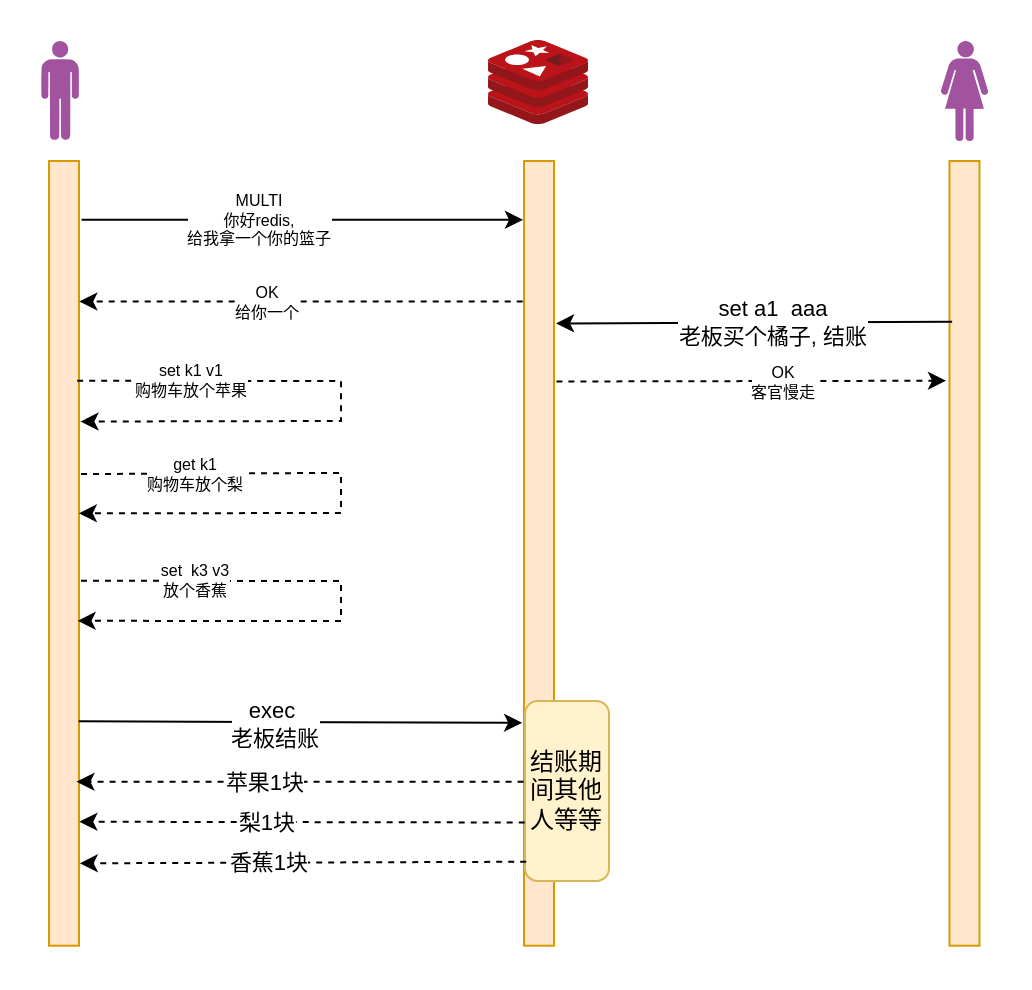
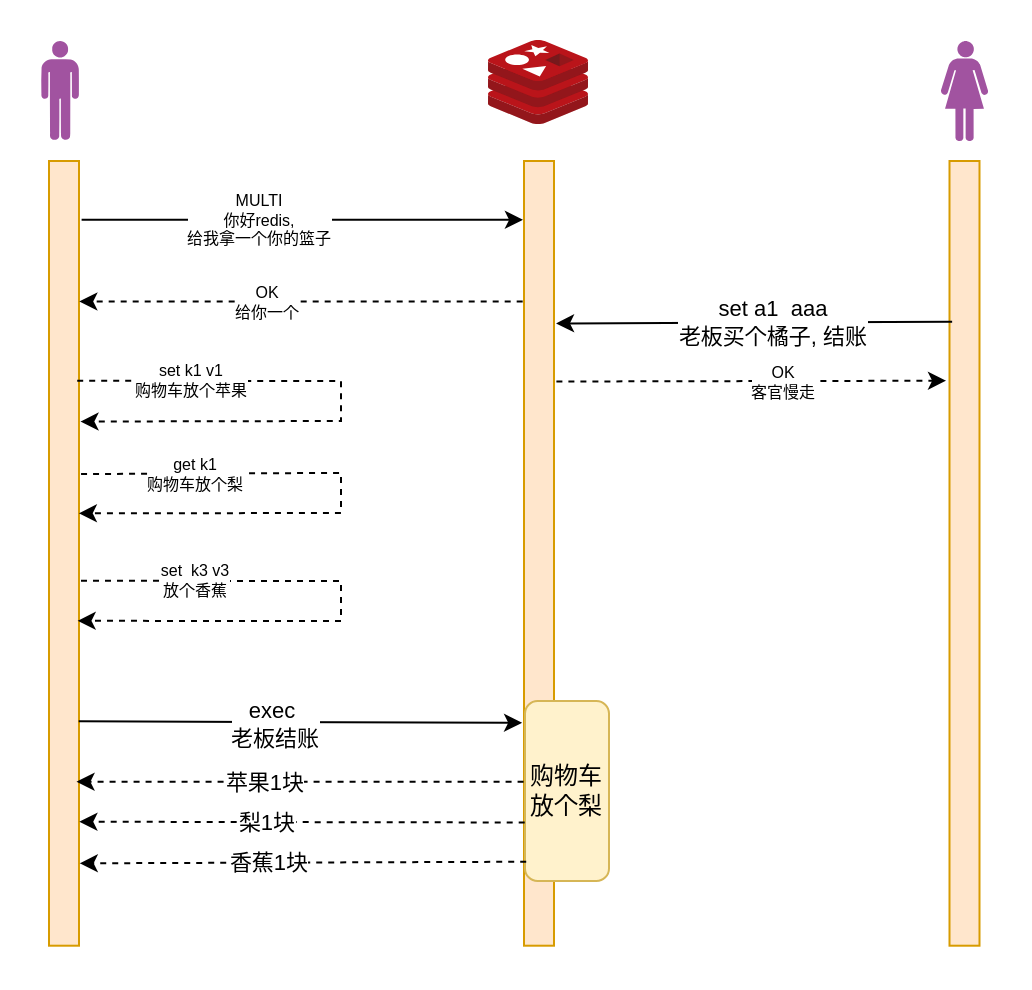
  <mxCell id="0" />
  <mxCell id="1" parent="0" />
  <mxCell id="2" value="" style="group;fontSize=8;" vertex="1" connectable="0" parent="1"><mxGeometry x="20" y="20" width="19" height="452.35" as="geometry" /></mxCell>
  <mxCell id="3" value="" style="verticalLabelPosition=bottom;sketch=0;html=1;fillColor=#A153A0;verticalAlign=top;align=center;pointerEvents=1;shape=mxgraph.cisco_safe.design.actor_2;fontSize=8;" vertex="1" parent="2"><mxGeometry width="19" height="50" as="geometry" /></mxCell>
  <mxCell id="4" value="" style="rounded=0;whiteSpace=wrap;html=1;fillColor=#ffe6cc;strokeColor=#d79b00;fontSize=8;" vertex="1" parent="2"><mxGeometry x="4" y="59.997" width="15" height="392.353" as="geometry" /></mxCell>
  <mxCell id="5" value="" style="endArrow=classic;html=1;rounded=0;dashed=1;fontSize=8;exitX=1.069;exitY=0.399;exitDx=0;exitDy=0;exitPerimeter=0;entryX=0.994;entryY=0.449;entryDx=0;entryDy=0;entryPerimeter=0;" edge="1" parent="2" source="4" target="4"><mxGeometry width="50" height="50" relative="1" as="geometry"><mxPoint x="19" y="216.18" as="sourcePoint" /><mxPoint x="20" y="236.18" as="targetPoint" /><Array as="points"><mxPoint x="80" y="216.18" /><mxPoint x="150" y="216" /><mxPoint x="150" y="236" /></Array></mxGeometry></mxCell>
  <mxCell id="6" value="get k1&lt;br&gt;购物车放个梨" style="edgeLabel;html=1;align=center;verticalAlign=middle;resizable=0;points=[];fontSize=8;" vertex="1" connectable="0" parent="5"><mxGeometry x="-0.603" relative="1" as="geometry"><mxPoint as="offset" /></mxGeometry></mxCell>
  <mxCell id="7" value="" style="endArrow=classic;html=1;rounded=0;dashed=1;fontSize=8;exitX=1.067;exitY=0.535;exitDx=0;exitDy=0;exitPerimeter=0;entryX=0.954;entryY=0.586;entryDx=0;entryDy=0;entryPerimeter=0;" edge="1" parent="2" source="4" target="4"><mxGeometry width="50" height="50" relative="1" as="geometry"><mxPoint x="19" y="270" as="sourcePoint" /><mxPoint x="20" y="290" as="targetPoint" /><Array as="points"><mxPoint x="150" y="270" /><mxPoint x="150" y="290" /></Array></mxGeometry></mxCell>
  <mxCell id="8" value="set&amp;nbsp; k3 v3&lt;br&gt;放个香蕉" style="edgeLabel;html=1;align=center;verticalAlign=middle;resizable=0;points=[];fontSize=8;" vertex="1" connectable="0" parent="7"><mxGeometry x="-0.603" relative="1" as="geometry"><mxPoint as="offset" /></mxGeometry></mxCell>
  <mxCell id="9" value="" style="endArrow=classic;html=1;rounded=0;dashed=1;fontSize=8;entryX=1.049;entryY=0.332;entryDx=0;entryDy=0;entryPerimeter=0;exitX=0.94;exitY=0.28;exitDx=0;exitDy=0;exitPerimeter=0;" edge="1" parent="2" source="4" target="4"><mxGeometry width="50" height="50" relative="1" as="geometry"><mxPoint x="30" y="170" as="sourcePoint" /><mxPoint x="50" y="190" as="targetPoint" /><Array as="points"><mxPoint x="110" y="170" /><mxPoint x="150" y="170" /><mxPoint x="150" y="190" /></Array></mxGeometry></mxCell>
  <mxCell id="10" value="set k1 v1&lt;br style=&quot;font-size: 8px;&quot;&gt;购物车放个苹果" style="edgeLabel;html=1;align=center;verticalAlign=middle;resizable=0;points=[];fontSize=8;" vertex="1" connectable="0" parent="9"><mxGeometry x="-0.603" relative="1" as="geometry"><mxPoint as="offset" /></mxGeometry></mxCell>
  <mxCell id="11" value="" style="group;fontSize=8;" vertex="1" connectable="0" parent="1"><mxGeometry x="244" y="20" width="138" height="452.35" as="geometry" /></mxCell>
  <mxCell id="12" value="" style="image;sketch=0;aspect=fixed;html=1;points=[];align=center;fontSize=8;image=img/lib/mscae/Cache_Redis_Product.svg;" vertex="1" parent="11"><mxGeometry width="50" height="42" as="geometry" /></mxCell>
  <mxCell id="13" value="" style="rounded=0;whiteSpace=wrap;html=1;fillColor=#ffe6cc;strokeColor=#d79b00;fontSize=8;" vertex="1" parent="11"><mxGeometry x="17.5" y="59.997" width="15" height="392.353" as="geometry" /></mxCell>
- <mxCell id="14" value="结账期间其他人等等" style="rounded=1;whiteSpace=wrap;html=1;fillColor=#fff2cc;strokeColor=#d6b656;" vertex="1" parent="11"><mxGeometry x="18" y="330" width="42" height="90" as="geometry" /></mxCell>
+ <mxCell id="14" value="购物车放个梨" style="rounded=1;whiteSpace=wrap;html=1;fillColor=#fff2cc;strokeColor=#d6b656;" vertex="1" parent="11"><mxGeometry x="18" y="330" width="42" height="90" as="geometry" /></mxCell>
  <mxCell id="15" value="" style="group;fontSize=8;" vertex="1" connectable="0" parent="1"><mxGeometry x="470" y="20" width="23.5" height="452.35" as="geometry" /></mxCell>
  <mxCell id="16" value="" style="verticalLabelPosition=bottom;sketch=0;html=1;fillColor=#A153A0;verticalAlign=top;align=center;pointerEvents=1;shape=mxgraph.cisco_safe.design.actor_1;fontSize=8;" vertex="1" parent="15"><mxGeometry width="23.5" height="50" as="geometry" /></mxCell>
  <mxCell id="17" value="" style="rounded=0;whiteSpace=wrap;html=1;fillColor=#ffe6cc;strokeColor=#d79b00;fontSize=8;" vertex="1" parent="15"><mxGeometry x="4.25" y="59.997" width="15" height="392.353" as="geometry" /></mxCell>
  <mxCell id="18" value="" style="endArrow=classic;html=1;rounded=0;exitX=1.087;exitY=0.075;exitDx=0;exitDy=0;exitPerimeter=0;entryX=-0.035;entryY=0.075;entryDx=0;entryDy=0;entryPerimeter=0;fontSize=8;" edge="1" parent="1" source="4" target="13"><mxGeometry width="50" height="50" relative="1" as="geometry"><mxPoint x="160" y="110" as="sourcePoint" /><mxPoint x="290" y="110" as="targetPoint" /></mxGeometry></mxCell>
  <mxCell id="19" value="MULTI&lt;br style=&quot;font-size: 8px;&quot;&gt;你好redis, &lt;br style=&quot;font-size: 8px;&quot;&gt;给我拿一个你的篮子" style="edgeLabel;html=1;align=center;verticalAlign=middle;resizable=0;points=[];fontSize=8;" vertex="1" connectable="0" parent="18"><mxGeometry x="-0.201" relative="1" as="geometry"><mxPoint as="offset" /></mxGeometry></mxCell>
  <mxCell id="20" value="" style="endArrow=classic;html=1;rounded=0;dashed=1;exitX=-0.044;exitY=0.179;exitDx=0;exitDy=0;exitPerimeter=0;entryX=1.01;entryY=0.179;entryDx=0;entryDy=0;entryPerimeter=0;fontSize=8;" edge="1" parent="1" source="13" target="4"><mxGeometry width="50" height="50" relative="1" as="geometry"><mxPoint x="290" y="150" as="sourcePoint" /><mxPoint x="220" y="170" as="targetPoint" /></mxGeometry></mxCell>
  <mxCell id="21" value="OK&lt;br style=&quot;font-size: 8px;&quot;&gt;给你一个" style="edgeLabel;html=1;align=center;verticalAlign=middle;resizable=0;points=[];fontSize=8;" vertex="1" connectable="0" parent="20"><mxGeometry x="0.158" relative="1" as="geometry"><mxPoint as="offset" /></mxGeometry></mxCell>
  <mxCell id="22" value="" style="endArrow=classic;html=1;rounded=0;entryX=1.068;entryY=0.207;entryDx=0;entryDy=0;entryPerimeter=0;exitX=0.088;exitY=0.205;exitDx=0;exitDy=0;exitPerimeter=0;" edge="1" parent="1" source="17" target="13"><mxGeometry width="50" height="50" relative="1" as="geometry"><mxPoint x="410" y="190" as="sourcePoint" /><mxPoint x="460" y="140" as="targetPoint" /></mxGeometry></mxCell>
  <mxCell id="23" value="set a1&amp;nbsp; aaa&lt;br&gt;老板买个橘子, 结账" style="edgeLabel;html=1;align=center;verticalAlign=middle;resizable=0;points=[];" vertex="1" connectable="0" parent="22"><mxGeometry x="-0.096" relative="1" as="geometry"><mxPoint as="offset" /></mxGeometry></mxCell>
  <mxCell id="24" value="" style="endArrow=classic;html=1;rounded=0;dashed=1;exitX=1.08;exitY=0.281;exitDx=0;exitDy=0;entryX=-0.115;entryY=0.28;entryDx=0;entryDy=0;entryPerimeter=0;fontSize=8;exitPerimeter=0;" edge="1" parent="1" source="13" target="17"><mxGeometry width="50" height="50" relative="1" as="geometry"><mxPoint x="388" y="180" as="sourcePoint" /><mxPoint x="170" y="180" as="targetPoint" /></mxGeometry></mxCell>
  <mxCell id="25" value="OK&lt;br style=&quot;font-size: 8px;&quot;&gt;客官慢走" style="edgeLabel;html=1;align=center;verticalAlign=middle;resizable=0;points=[];fontSize=8;" vertex="1" connectable="0" parent="24"><mxGeometry x="0.158" relative="1" as="geometry"><mxPoint as="offset" /></mxGeometry></mxCell>
  <mxCell id="26" value="" style="endArrow=classic;html=1;rounded=0;entryX=-0.063;entryY=0.716;entryDx=0;entryDy=0;entryPerimeter=0;exitX=0.989;exitY=0.714;exitDx=0;exitDy=0;exitPerimeter=0;" edge="1" parent="1" source="4" target="13"><mxGeometry width="50" height="50" relative="1" as="geometry"><mxPoint x="80" y="360" as="sourcePoint" /><mxPoint x="290" y="360" as="targetPoint" /></mxGeometry></mxCell>
  <mxCell id="27" value="exec&amp;nbsp;&lt;br&gt;老板结账" style="edgeLabel;html=1;align=center;verticalAlign=middle;resizable=0;points=[];" vertex="1" connectable="0" parent="26"><mxGeometry x="-0.12" y="-1" relative="1" as="geometry"><mxPoint as="offset" /></mxGeometry></mxCell>
  <mxCell id="28" value="" style="endArrow=classic;html=1;rounded=0;exitX=-0.014;exitY=0.791;exitDx=0;exitDy=0;exitPerimeter=0;dashed=1;entryX=0.917;entryY=0.791;entryDx=0;entryDy=0;entryPerimeter=0;" edge="1" parent="1" source="13" target="4"><mxGeometry width="50" height="50" relative="1" as="geometry"><mxPoint x="200" y="390" as="sourcePoint" /><mxPoint x="40" y="390" as="targetPoint" /></mxGeometry></mxCell>
  <mxCell id="29" value="苹果1块" style="edgeLabel;html=1;align=center;verticalAlign=middle;resizable=0;points=[];" vertex="1" connectable="0" parent="28"><mxGeometry x="0.16" relative="1" as="geometry"><mxPoint as="offset" /></mxGeometry></mxCell>
  <mxCell id="30" value="" style="endArrow=classic;html=1;rounded=0;exitX=0.023;exitY=0.843;exitDx=0;exitDy=0;exitPerimeter=0;dashed=1;entryX=1.012;entryY=0.842;entryDx=0;entryDy=0;entryPerimeter=0;" edge="1" parent="1" source="13" target="4"><mxGeometry width="50" height="50" relative="1" as="geometry"><mxPoint x="260" y="410" as="sourcePoint" /><mxPoint x="49" y="410" as="targetPoint" /></mxGeometry></mxCell>
  <mxCell id="31" value="梨1块" style="edgeLabel;html=1;align=center;verticalAlign=middle;resizable=0;points=[];" vertex="1" connectable="0" parent="30"><mxGeometry x="0.16" relative="1" as="geometry"><mxPoint as="offset" /></mxGeometry></mxCell>
  <mxCell id="32" value="" style="endArrow=classic;html=1;rounded=0;exitX=0.074;exitY=0.893;exitDx=0;exitDy=0;exitPerimeter=0;dashed=1;entryX=1.024;entryY=0.895;entryDx=0;entryDy=0;entryPerimeter=0;" edge="1" parent="1" source="13" target="4"><mxGeometry width="50" height="50" relative="1" as="geometry"><mxPoint x="260" y="430" as="sourcePoint" /><mxPoint x="49" y="430" as="targetPoint" /></mxGeometry></mxCell>
  <mxCell id="33" value="香蕉1块" style="edgeLabel;html=1;align=center;verticalAlign=middle;resizable=0;points=[];" vertex="1" connectable="0" parent="32"><mxGeometry x="0.16" relative="1" as="geometry"><mxPoint as="offset" /></mxGeometry></mxCell>
